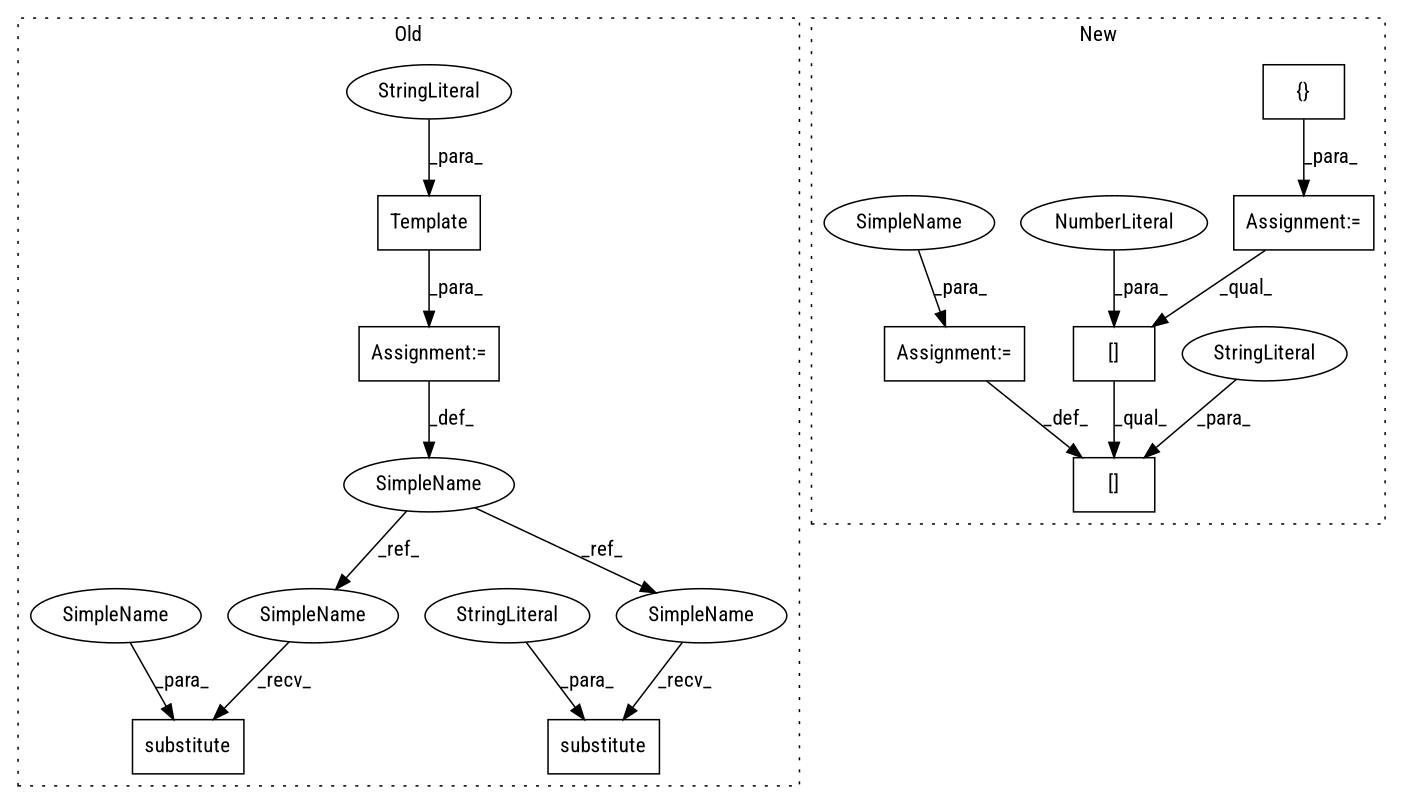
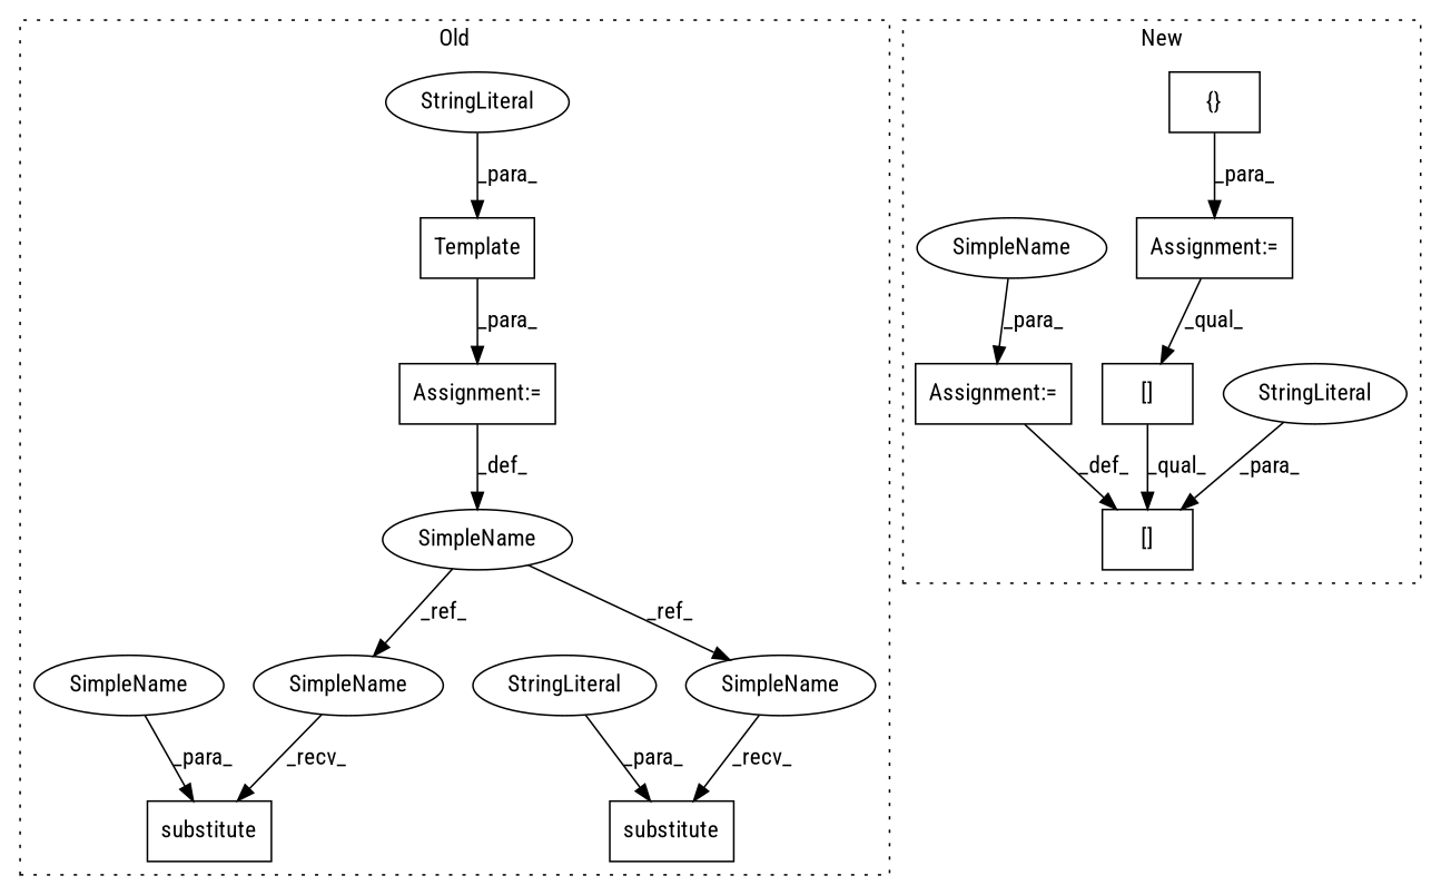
  digraph {
    fontname="Roboto Condensed"
    node [a=42 l=1 shape=box fontname="Roboto Condensed"]
    edge [fontname="Roboto Condensed"]
    n1 [a=32 l="9,1" label=Template s="2919,3094"]
    n2 [a=7 label="Assignment:=" s=2918]
    n3 [a=45 l=166 label=StringLiteral s=2928 shape=ellipse]
    n4 [a=32 l="11,1" label=substitute s="3243,3265"]
    n5 [a=45 l=5 label=StringLiteral s=3254 shape=ellipse]
    n6 [a=32 l="11,1" label=substitute s="3469,3497"]
    n7 [l=21 label=SimpleName s=2897 shape=ellipse]
    n8 [l=21 label=SimpleName s=3221 shape=ellipse]
    n9 [l=21 label=SimpleName s=3447 shape=ellipse]
    n10 [l=8 label=SimpleName s=3489 shape=ellipse]
    n11 [a=2 l="18,1" label="[]" s="4831,4858"]
    n12 [a=45 l=9 label=StringLiteral s=4849 shape=ellipse]
    n13 [a=4 l="1,1" label="{}" s="4506,4590"]
    n14 [a=2 l="15,1" label="[]" s="4831,4847"]
-   n15 [a=34 label=NumberLiteral s=4846 shape=ellipse]
    n16 [a=7 label="Assignment:=" s=4488]
    n17 [a=7 label="Assignment:=" s=4859]
    n18 [l=7 label=SimpleName s=4860 shape=ellipse]
    subgraph cluster_1 {
      label=Old
      style=dotted
      n1
      n2
      n3
      n4
      n5
      n6
      n7
      n8
      n9
      n10
    }
    subgraph cluster_2 {
      label=New
      style=dotted
      n11
      n12
      n13
      n14
-     n15
      n16
      n17
      n18
    }
    n1 -> n2 [label=_para_]
    n2 -> n7 [label=_def_]
    n3 -> n1 [label=_para_]
    n5 -> n4 [label=_para_]
    n7 -> n8 [label=_ref_]
    n7 -> n9 [label=_ref_]
    n8 -> n4 [label=_recv_]
    n9 -> n6 [label=_recv_]
    n10 -> n6 [label=_para_]
    n12 -> n11 [label=_para_]
    n13 -> n16 [label=_para_]
    n14 -> n11 [label=_qual_]
-   n15 -> n14 [label=_para_]
    n16 -> n14 [label=_qual_]
    n17 -> n11 [label=_def_]
    n18 -> n17 [label=_para_]
  }
